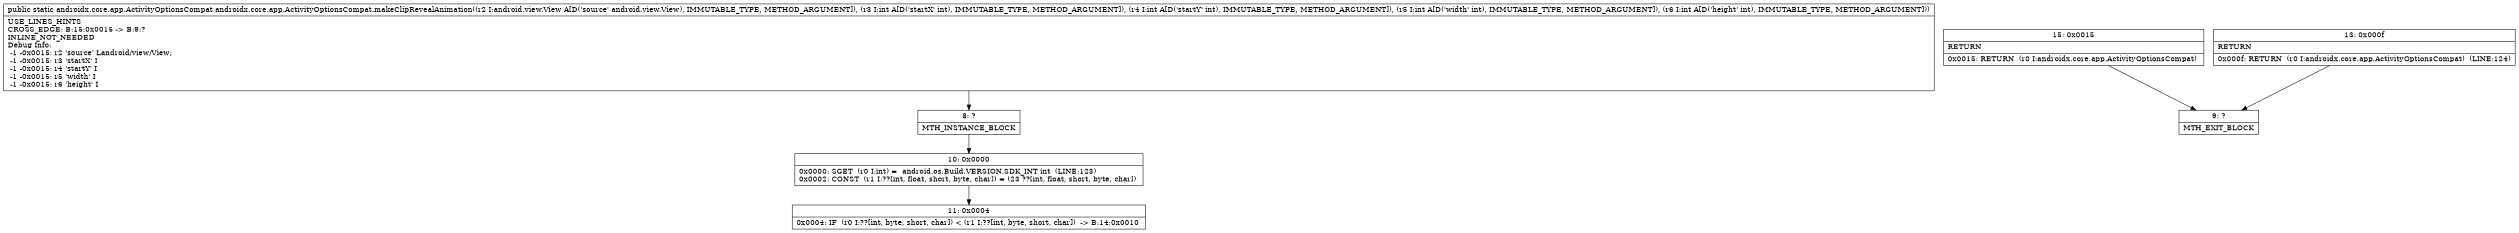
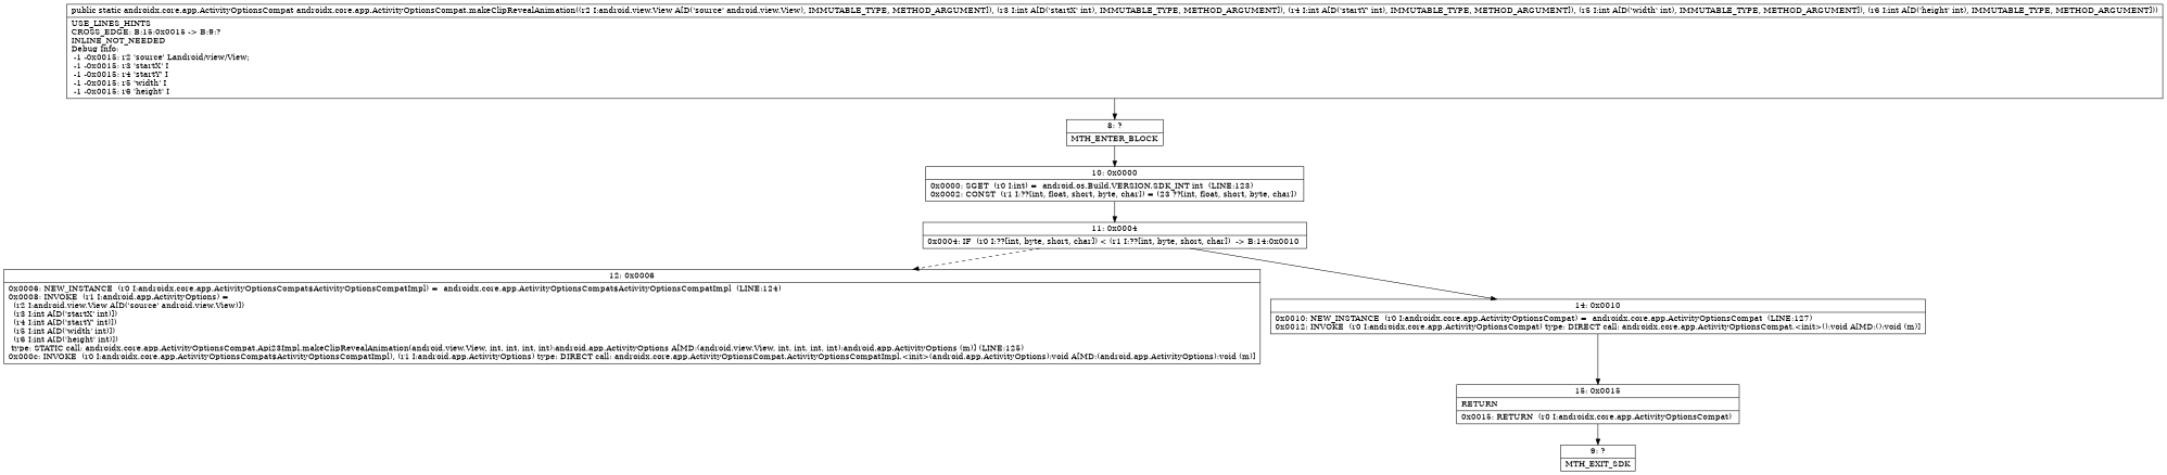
  digraph {
    node [shape=record]
-   n1 [label="{8\:\ ?|MTH_INSTANCE_BLOCK\l}"]
+   n1 [label="{8\:\ ?|MTH_ENTER_BLOCK\l}"]
    n2 [label="{10\:\ 0x0000|0x0000: SGET  (r0 I:int) =  android.os.Build.VERSION.SDK_INT int  (LINE:123)\l0x0002: CONST  (r1 I:??[int, float, short, byte, char]) = (23 ??[int, float, short, byte, char]) \l}"]
    n3 [label="{11\:\ 0x0004|0x0004: IF  (r0 I:??[int, byte, short, char]) \< (r1 I:??[int, byte, short, char])  \-\> B:14:0x0010 \l}"]
+   n4 [label="{12\:\ 0x0006|0x0006: NEW_INSTANCE  (r0 I:androidx.core.app.ActivityOptionsCompat$ActivityOptionsCompatImpl) =  androidx.core.app.ActivityOptionsCompat$ActivityOptionsCompatImpl  (LINE:124)\l0x0008: INVOKE  (r1 I:android.app.ActivityOptions) = \l  (r2 I:android.view.View A[D('source' android.view.View)])\l  (r3 I:int A[D('startX' int)])\l  (r4 I:int A[D('startY' int)])\l  (r5 I:int A[D('width' int)])\l  (r6 I:int A[D('height' int)])\l type: STATIC call: androidx.core.app.ActivityOptionsCompat.Api23Impl.makeClipRevealAnimation(android.view.View, int, int, int, int):android.app.ActivityOptions A[MD:(android.view.View, int, int, int, int):android.app.ActivityOptions (m)] (LINE:125)\l0x000c: INVOKE  (r0 I:androidx.core.app.ActivityOptionsCompat$ActivityOptionsCompatImpl), (r1 I:android.app.ActivityOptions) type: DIRECT call: androidx.core.app.ActivityOptionsCompat.ActivityOptionsCompatImpl.\<init\>(android.app.ActivityOptions):void A[MD:(android.app.ActivityOptions):void (m)]\l}"]
+   n5 [label="{14\:\ 0x0010|0x0010: NEW_INSTANCE  (r0 I:androidx.core.app.ActivityOptionsCompat) =  androidx.core.app.ActivityOptionsCompat  (LINE:127)\l0x0012: INVOKE  (r0 I:androidx.core.app.ActivityOptionsCompat) type: DIRECT call: androidx.core.app.ActivityOptionsCompat.\<init\>():void A[MD:():void (m)]\l}"]
    n6 [label="{15\:\ 0x0015|RETURN\l|0x0015: RETURN  (r0 I:androidx.core.app.ActivityOptionsCompat) \l}"]
-   n7 [label="{13\:\ 0x000f|RETURN\l|0x000f: RETURN  (r0 I:androidx.core.app.ActivityOptionsCompat)  (LINE:124)\l}"]
-   n8 [label="{9\:\ ?|MTH_EXIT_BLOCK\l}"]
+   n8 [label="{9\:\ ?|MTH_EXIT_SDK\l}"]
    n9 [label="{public static androidx.core.app.ActivityOptionsCompat androidx.core.app.ActivityOptionsCompat.makeClipRevealAnimation((r2 I:android.view.View A[D('source' android.view.View), IMMUTABLE_TYPE, METHOD_ARGUMENT]), (r3 I:int A[D('startX' int), IMMUTABLE_TYPE, METHOD_ARGUMENT]), (r4 I:int A[D('startY' int), IMMUTABLE_TYPE, METHOD_ARGUMENT]), (r5 I:int A[D('width' int), IMMUTABLE_TYPE, METHOD_ARGUMENT]), (r6 I:int A[D('height' int), IMMUTABLE_TYPE, METHOD_ARGUMENT]))  | USE_LINES_HINTS\lCROSS_EDGE: B:15:0x0015 \-\> B:9:?\lINLINE_NOT_NEEDED\lDebug Info:\l  \-1 \-0x0015: r2 'source' Landroid\/view\/View;\l  \-1 \-0x0015: r3 'startX' I\l  \-1 \-0x0015: r4 'startY' I\l  \-1 \-0x0015: r5 'width' I\l  \-1 \-0x0015: r6 'height' I\l}"]
    n1 -> n2
    n2 -> n3
+   n3 -> n4 [style=dashed]
+   n3 -> n5
+   n5 -> n6
    n6 -> n8
-   n7 -> n8
    n9 -> n1
  }
